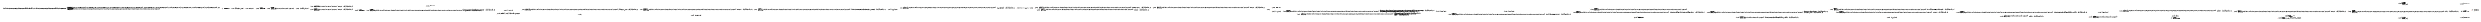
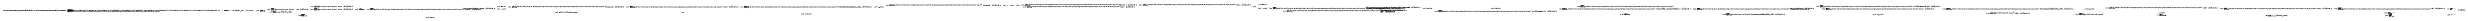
  digraph {
    rankdir=LR
    node [shape=record]
    edge [color=teal]
    n1 [label="{68\:\ ?|MTH_ENTER_BLOCK\l}"]
    n2 [label="{70\:\ 0x0000|java.lang.Object r0 = r8.mLock\l}"]
    n3 [label="{71\:\ 0x0002|monitor\-enter(r0)\l}"]
    n4 [label="{131\:\ 0x0003|SYNTHETIC\lEXC_TOP_SPLITTER\l}"]
    n5 [label="{72\:\ 0x0003|TRY_ENTER\lTryCatch #5 \{, blocks: (B:72:0x0003, B:74:0x0007, B:76:0x0009), top: B:131:0x0003 \}\lCatch: all \-\> 0x00a9\l}"]
+   n6 [label="{128\:\ 0x00a9|REMOVE\lExcHandler: all \-\> 0x00a9\l|java.lang.Throwable r1 = move\-exception\l}"]
    n7 [label="{73\:\ 0x0005|if (r8.mCallback != null) goto L9\l}"]
    n8 [label="{129\:\ 0x00aa|TRY_ENTER\lTRY_LEAVE\lREMOVE\lCatch: all \-\> 0x00a9\l}"]
    n9 [label="{74\:\ 0x0007|TryCatch #5 \{, blocks: (B:72:0x0003, B:74:0x0007, B:76:0x0009), top: B:131:0x0003 \}\lCatch: all \-\> 0x00a9\l|monitor\-exit(r0)     \/\/ Catch: java.lang.Throwable \-\> La9\l}"]
    n10 [label="{76\:\ 0x0009|TRY_LEAVE\lTryCatch #5 \{, blocks: (B:72:0x0003, B:74:0x0007, B:76:0x0009), top: B:131:0x0003 \}\lCatch: all \-\> 0x00a9\l|monitor\-exit(r0)     \/\/ Catch: java.lang.Throwable \-\> La9\l}"]
    n11 [label="{75\:\ 0x0008|RETURN\l|return\l}"]
    n12 [label="{132\:\ 0x000a|SYNTHETIC\lEXC_TOP_SPLITTER\l}"]
    n13 [label="{69\:\ ?|MTH_EXIT_BLOCK\l}"]
    n14 [label="{77\:\ 0x000a|TRY_ENTER\lTryCatch #5 \{all \-\> 0x0095, blocks: (B:77:0x000a, B:79:0x0015, B:80:0x0017, B:98:0x0056, B:99:0x005c, B:104:0x0065, B:114:0x0079, B:115:0x0094, B:81:0x0018, B:83:0x001c, B:85:0x0026, B:86:0x002d, B:88:0x002f, B:94:0x0036, B:97:0x0052, B:109:0x006c, B:110:0x0073, B:100:0x005d, B:102:0x0061, B:103:0x0064), top: B:132:0x000a \}\lCatch: all \-\> 0x0095\l|androidx.core.provider.FontsContractCompat$FontInfo r0 = retrieveFontInfo()     \/\/ Catch: java.lang.Throwable \-\> L95\lint r1 = r0.getResultCode()     \/\/ Catch: java.lang.Throwable \-\> L95\l}"]
    n15 [label="{116\:\ 0x0095|ExcHandler: all \-\> 0x0095\l|java.lang.Throwable r0 = move\-exception\l}"]
    n16 [label="{78\:\ 0x0013|if (r1 != 2) goto L24\l}"]
    n17 [label="{117\:\ 0x0096}"]
    n18 [label="{79\:\ 0x0015|TryCatch #5 \{all \-\> 0x0095, blocks: (B:77:0x000a, B:79:0x0015, B:80:0x0017, B:98:0x0056, B:99:0x005c, B:104:0x0065, B:114:0x0079, B:115:0x0094, B:81:0x0018, B:83:0x001c, B:85:0x0026, B:86:0x002d, B:88:0x002f, B:94:0x0036, B:97:0x0052, B:109:0x006c, B:110:0x0073, B:100:0x005d, B:102:0x0061, B:103:0x0064), top: B:132:0x000a \}\lCatch: all \-\> 0x0095\l|java.lang.Object r2 = r8.mLock     \/\/ Catch: java.lang.Throwable \-\> L95\l}"]
    n19 [label="{93\:\ 0x0034|if (r1 != 0) goto L39\l}"]
    n20 [label="{80\:\ 0x0017|TRY_LEAVE\lTryCatch #5 \{all \-\> 0x0095, blocks: (B:77:0x000a, B:79:0x0015, B:80:0x0017, B:98:0x0056, B:99:0x005c, B:104:0x0065, B:114:0x0079, B:115:0x0094, B:81:0x0018, B:83:0x001c, B:85:0x0026, B:86:0x002d, B:88:0x002f, B:94:0x0036, B:97:0x0052, B:109:0x006c, B:110:0x0073, B:100:0x005d, B:102:0x0061, B:103:0x0064), top: B:132:0x000a \}\lCatch: all \-\> 0x0095\l|monitor\-enter(r2)     \/\/ Catch: java.lang.Throwable \-\> L95\l}"]
    n21 [label="{94\:\ 0x0036|TRY_ENTER\lTryCatch #5 \{all \-\> 0x0095, blocks: (B:77:0x000a, B:79:0x0015, B:80:0x0017, B:98:0x0056, B:99:0x005c, B:104:0x0065, B:114:0x0079, B:115:0x0094, B:81:0x0018, B:83:0x001c, B:85:0x0026, B:86:0x002d, B:88:0x002f, B:94:0x0036, B:97:0x0052, B:109:0x006c, B:110:0x0073, B:100:0x005d, B:102:0x0061, B:103:0x0064), top: B:132:0x000a \}\lCatch: all \-\> 0x0074\l|androidx.core.p003os.TraceCompat.beginSection(androidx.emoji2.text.FontRequestEmojiCompatConfig.FontRequestMetadataLoader.S_TRACE_BUILD_TYPEFACE)     \/\/ Catch: java.lang.Throwable \-\> L74\landroid.graphics.Typeface r2 = r8.mFontProviderHelper.buildTypeface(r8.mContext, r0)     \/\/ Catch: java.lang.Throwable \-\> L74\ljava.nio.ByteBuffer r3 = androidx.core.graphics.TypefaceCompatUtil.mmap(r8.mContext, null, r0.getUri())     \/\/ Catch: java.lang.Throwable \-\> L74\l}"]
    n22 [label="{114\:\ 0x0079|TryCatch #5 \{all \-\> 0x0095, blocks: (B:77:0x000a, B:79:0x0015, B:80:0x0017, B:98:0x0056, B:99:0x005c, B:104:0x0065, B:114:0x0079, B:115:0x0094, B:81:0x0018, B:83:0x001c, B:85:0x0026, B:86:0x002d, B:88:0x002f, B:94:0x0036, B:97:0x0052, B:109:0x006c, B:110:0x0073, B:100:0x005d, B:102:0x0061, B:103:0x0064), top: B:132:0x000a \}\lCatch: all \-\> 0x0095\l|java.lang.StringBuilder r3 = new java.lang.StringBuilder()     \/\/ Catch: java.lang.Throwable \-\> L95\lr3.append(\"fetchFonts result is not OK. (\")     \/\/ Catch: java.lang.Throwable \-\> L95\lr3.append(r1)     \/\/ Catch: java.lang.Throwable \-\> L95\lr3.append(\")\")     \/\/ Catch: java.lang.Throwable \-\> L95\l}"]
    n23 [label="{81\:\ 0x0018|TRY_ENTER\lTryCatch #5 \{all \-\> 0x0095, blocks: (B:77:0x000a, B:79:0x0015, B:80:0x0017, B:98:0x0056, B:99:0x005c, B:104:0x0065, B:114:0x0079, B:115:0x0094, B:81:0x0018, B:83:0x001c, B:85:0x0026, B:86:0x002d, B:88:0x002f, B:94:0x0036, B:97:0x0052, B:109:0x006c, B:110:0x0073, B:100:0x005d, B:102:0x0061, B:103:0x0064), top: B:132:0x000a \}\lCatch: all \-\> 0x0031\l|androidx.emoji2.text.FontRequestEmojiCompatConfig$RetryPolicy r3 = r8.mRetryPolicy     \/\/ Catch: java.lang.Throwable \-\> L31\l}"]
    n24 [label="{82\:\ 0x001a|if (r3 == null) goto L22\l}"]
    n25 [label="{83\:\ 0x001c|TryCatch #5 \{all \-\> 0x0095, blocks: (B:77:0x000a, B:79:0x0015, B:80:0x0017, B:98:0x0056, B:99:0x005c, B:104:0x0065, B:114:0x0079, B:115:0x0094, B:81:0x0018, B:83:0x001c, B:85:0x0026, B:86:0x002d, B:88:0x002f, B:94:0x0036, B:97:0x0052, B:109:0x006c, B:110:0x0073, B:100:0x005d, B:102:0x0061, B:103:0x0064), top: B:132:0x000a \}\lCatch: all \-\> 0x0031\l|long r3 = r3.getRetryDelay()     \/\/ Catch: java.lang.Throwable \-\> L31\l}"]
    n26 [label="{88\:\ 0x002f|TryCatch #5 \{all \-\> 0x0095, blocks: (B:77:0x000a, B:79:0x0015, B:80:0x0017, B:98:0x0056, B:99:0x005c, B:104:0x0065, B:114:0x0079, B:115:0x0094, B:81:0x0018, B:83:0x001c, B:85:0x0026, B:86:0x002d, B:88:0x002f, B:94:0x0036, B:97:0x0052, B:109:0x006c, B:110:0x0073, B:100:0x005d, B:102:0x0061, B:103:0x0064), top: B:132:0x000a \}\lCatch: all \-\> 0x0031\l|monitor\-exit(r2)     \/\/ Catch: java.lang.Throwable \-\> L31\l}"]
    n27 [label="{84\:\ 0x0024|if ((r3 \> 0 ? 1 : (r3 == 0 ? 0 : \-1)) \< 0) goto L22\l}"]
    n28 [label="{85\:\ 0x0026|TryCatch #5 \{all \-\> 0x0095, blocks: (B:77:0x000a, B:79:0x0015, B:80:0x0017, B:98:0x0056, B:99:0x005c, B:104:0x0065, B:114:0x0079, B:115:0x0094, B:81:0x0018, B:83:0x001c, B:85:0x0026, B:86:0x002d, B:88:0x002f, B:94:0x0036, B:97:0x0052, B:109:0x006c, B:110:0x0073, B:100:0x005d, B:102:0x0061, B:103:0x0064), top: B:132:0x000a \}\lCatch: all \-\> 0x0031\l|scheduleRetry(r0.getUri(), r3)     \/\/ Catch: java.lang.Throwable \-\> L31\l}"]
    n29 [label="{86\:\ 0x002d|TryCatch #5 \{all \-\> 0x0095, blocks: (B:77:0x000a, B:79:0x0015, B:80:0x0017, B:98:0x0056, B:99:0x005c, B:104:0x0065, B:114:0x0079, B:115:0x0094, B:81:0x0018, B:83:0x001c, B:85:0x0026, B:86:0x002d, B:88:0x002f, B:94:0x0036, B:97:0x0052, B:109:0x006c, B:110:0x0073, B:100:0x005d, B:102:0x0061, B:103:0x0064), top: B:132:0x000a \}\lCatch: all \-\> 0x0031\l|monitor\-exit(r2)     \/\/ Catch: java.lang.Throwable \-\> L31\l}"]
    n30 [label="{87\:\ 0x002e|RETURN\l|return\l}"]
    n31 [label="{89\:\ 0x0030}"]
    n32 [label="{95\:\ 0x004e|if (r3 == null) goto L37\l}"]
    n33 [label="{115\:\ 0x0094|TRY_LEAVE\lTryCatch #5 \{all \-\> 0x0095, blocks: (B:77:0x000a, B:79:0x0015, B:80:0x0017, B:98:0x0056, B:99:0x005c, B:104:0x0065, B:114:0x0079, B:115:0x0094, B:81:0x0018, B:83:0x001c, B:85:0x0026, B:86:0x002d, B:88:0x002f, B:94:0x0036, B:97:0x0052, B:109:0x006c, B:110:0x0073, B:100:0x005d, B:102:0x0061, B:103:0x0064), top: B:132:0x000a \}\lCatch: all \-\> 0x0095\l|throw new java.lang.RuntimeException(r3.toString())     \/\/ Catch: java.lang.Throwable \-\> L95\l}"]
    n34 [label="{96\:\ 0x0050|if (r2 == null) goto L37\l}"]
    n35 [label="{109\:\ 0x006c|TRY_ENTER\lTryCatch #5 \{all \-\> 0x0095, blocks: (B:77:0x000a, B:79:0x0015, B:80:0x0017, B:98:0x0056, B:99:0x005c, B:104:0x0065, B:114:0x0079, B:115:0x0094, B:81:0x0018, B:83:0x001c, B:85:0x0026, B:86:0x002d, B:88:0x002f, B:94:0x0036, B:97:0x0052, B:109:0x006c, B:110:0x0073, B:100:0x005d, B:102:0x0061, B:103:0x0064), top: B:132:0x000a \}\lCatch: all \-\> 0x0074\l}"]
    n36 [label="{97\:\ 0x0052|TRY_LEAVE\lTryCatch #5 \{all \-\> 0x0095, blocks: (B:77:0x000a, B:79:0x0015, B:80:0x0017, B:98:0x0056, B:99:0x005c, B:104:0x0065, B:114:0x0079, B:115:0x0094, B:81:0x0018, B:83:0x001c, B:85:0x0026, B:86:0x002d, B:88:0x002f, B:94:0x0036, B:97:0x0052, B:109:0x006c, B:110:0x0073, B:100:0x005d, B:102:0x0061, B:103:0x0064), top: B:132:0x000a \}\lCatch: all \-\> 0x0074\l|androidx.emoji2.text.MetadataRepo r4 = androidx.emoji2.text.MetadataRepo.create(r2, r3)     \/\/ Catch: java.lang.Throwable \-\> L74\l}"]
    n37 [label="{110\:\ 0x0073|TRY_LEAVE\lTryCatch #5 \{all \-\> 0x0095, blocks: (B:77:0x000a, B:79:0x0015, B:80:0x0017, B:98:0x0056, B:99:0x005c, B:104:0x0065, B:114:0x0079, B:115:0x0094, B:81:0x0018, B:83:0x001c, B:85:0x0026, B:86:0x002d, B:88:0x002f, B:94:0x0036, B:97:0x0052, B:109:0x006c, B:110:0x0073, B:100:0x005d, B:102:0x0061, B:103:0x0064), top: B:132:0x000a \}\lCatch: all \-\> 0x0074\l|throw new java.lang.RuntimeException(\"Unable to open file.\")     \/\/ Catch: java.lang.Throwable \-\> L74\l}"]
    n38 [label="{98\:\ 0x0056|TRY_ENTER\lTryCatch #5 \{all \-\> 0x0095, blocks: (B:77:0x000a, B:79:0x0015, B:80:0x0017, B:98:0x0056, B:99:0x005c, B:104:0x0065, B:114:0x0079, B:115:0x0094, B:81:0x0018, B:83:0x001c, B:85:0x0026, B:86:0x002d, B:88:0x002f, B:94:0x0036, B:97:0x0052, B:109:0x006c, B:110:0x0073, B:100:0x005d, B:102:0x0061, B:103:0x0064), top: B:132:0x000a \}\lCatch: all \-\> 0x0095\l|androidx.core.p003os.TraceCompat.endSection()     \/\/ Catch: java.lang.Throwable \-\> L95\ljava.lang.Object r2 = r8.mLock     \/\/ Catch: java.lang.Throwable \-\> L95\l}"]
    n39 [label="{99\:\ 0x005c|TRY_LEAVE\lTryCatch #5 \{all \-\> 0x0095, blocks: (B:77:0x000a, B:79:0x0015, B:80:0x0017, B:98:0x0056, B:99:0x005c, B:104:0x0065, B:114:0x0079, B:115:0x0094, B:81:0x0018, B:83:0x001c, B:85:0x0026, B:86:0x002d, B:88:0x002f, B:94:0x0036, B:97:0x0052, B:109:0x006c, B:110:0x0073, B:100:0x005d, B:102:0x0061, B:103:0x0064), top: B:132:0x000a \}\lCatch: all \-\> 0x0095\l|monitor\-enter(r2)     \/\/ Catch: java.lang.Throwable \-\> L95\l}"]
    n40 [label="{100\:\ 0x005d|TRY_ENTER\lTryCatch #5 \{all \-\> 0x0095, blocks: (B:77:0x000a, B:79:0x0015, B:80:0x0017, B:98:0x0056, B:99:0x005c, B:104:0x0065, B:114:0x0079, B:115:0x0094, B:81:0x0018, B:83:0x001c, B:85:0x0026, B:86:0x002d, B:88:0x002f, B:94:0x0036, B:97:0x0052, B:109:0x006c, B:110:0x0073, B:100:0x005d, B:102:0x0061, B:103:0x0064), top: B:132:0x000a \}\lCatch: all \-\> 0x0069\l|androidx.emoji2.text.EmojiCompat$MetadataRepoLoaderCallback r3 = r8.mCallback     \/\/ Catch: java.lang.Throwable \-\> L69\l}"]
    n41 [label="{101\:\ 0x005f|if (r3 == null) goto L34\l}"]
    n42 [label="{102\:\ 0x0061|TryCatch #5 \{all \-\> 0x0095, blocks: (B:77:0x000a, B:79:0x0015, B:80:0x0017, B:98:0x0056, B:99:0x005c, B:104:0x0065, B:114:0x0079, B:115:0x0094, B:81:0x0018, B:83:0x001c, B:85:0x0026, B:86:0x002d, B:88:0x002f, B:94:0x0036, B:97:0x0052, B:109:0x006c, B:110:0x0073, B:100:0x005d, B:102:0x0061, B:103:0x0064), top: B:132:0x000a \}\lCatch: all \-\> 0x0069\l|r3.onLoaded(r4)     \/\/ Catch: java.lang.Throwable \-\> L69\l}"]
    n43 [label="{103\:\ 0x0064|TRY_LEAVE\lTryCatch #5 \{all \-\> 0x0095, blocks: (B:77:0x000a, B:79:0x0015, B:80:0x0017, B:98:0x0056, B:99:0x005c, B:104:0x0065, B:114:0x0079, B:115:0x0094, B:81:0x0018, B:83:0x001c, B:85:0x0026, B:86:0x002d, B:88:0x002f, B:94:0x0036, B:97:0x0052, B:109:0x006c, B:110:0x0073, B:100:0x005d, B:102:0x0061, B:103:0x0064), top: B:132:0x000a \}\lCatch: all \-\> 0x0069\l|monitor\-exit(r2)     \/\/ Catch: java.lang.Throwable \-\> L69\l}"]
    n44 [label="{104\:\ 0x0065|TRY_ENTER\lTRY_LEAVE\lTryCatch #5 \{all \-\> 0x0095, blocks: (B:77:0x000a, B:79:0x0015, B:80:0x0017, B:98:0x0056, B:99:0x005c, B:104:0x0065, B:114:0x0079, B:115:0x0094, B:81:0x0018, B:83:0x001c, B:85:0x0026, B:86:0x002d, B:88:0x002f, B:94:0x0036, B:97:0x0052, B:109:0x006c, B:110:0x0073, B:100:0x005d, B:102:0x0061, B:103:0x0064), top: B:132:0x000a \}\lCatch: all \-\> 0x0095\l|cleanUp()     \/\/ Catch: java.lang.Throwable \-\> L95\l}"]
    n45 [label="{135\:\ ?|SYNTHETIC\lRETURN\l|return\l}"]
    n46 [label="{118\:\ 0x0099|monitor\-enter(r8.mLock)\l}"]
    n47 [label="{133\:\ 0x009a|SYNTHETIC\lEXC_TOP_SPLITTER\l}"]
    n48 [label="{119\:\ 0x009a|TRY_ENTER\lTryCatch #4 \{, blocks: (B:119:0x009a, B:121:0x009e, B:122:0x00a1), top: B:133:0x009a \}\lCatch: all \-\> 0x00a6\l|androidx.emoji2.text.EmojiCompat$MetadataRepoLoaderCallback r0 = r8.mCallback     \/\/ Catch: java.lang.Throwable \-\> La6\l}"]
    n49 [label="{125\:\ 0x00a6|REMOVE\lExcHandler: all \-\> 0x00a6\l|java.lang.Throwable r0 = move\-exception\l}"]
    n50 [label="{120\:\ 0x009c|if (r0 == null) goto L48\l}"]
    n51 [label="{126\:\ 0x00a7|TRY_ENTER\lTRY_LEAVE\lREMOVE\lCatch: all \-\> 0x00a6\l}"]
    n52 [label="{121\:\ 0x009e|TryCatch #4 \{, blocks: (B:119:0x009a, B:121:0x009e, B:122:0x00a1), top: B:133:0x009a \}\lCatch: all \-\> 0x00a6\l|r0.onFailed(r0)     \/\/ Catch: java.lang.Throwable \-\> La6\l}"]
    n53 [label="{122\:\ 0x00a1|TRY_LEAVE\lTryCatch #4 \{, blocks: (B:119:0x009a, B:121:0x009e, B:122:0x00a1), top: B:133:0x009a \}\lCatch: all \-\> 0x00a6\l}"]
    n54 [label="{123\:\ 0x00a2|cleanUp()\l}"]
    n55 [label="{134\:\ ?|SYNTHETIC\lEXC_BOTTOM_SPLITTER\l}"]
    n56 [label="{124\:\ 0x00a5|RETURN\lORIG_RETURN\l|return\l}"]
    n57 [label="{127\:\ 0x00a8|REMOVE\l|throw r0\l}"]
    n58 [label="{130\:\ 0x00ab|REMOVE\l|throw r1\l}"]
    n59 [label="{public void androidx.emoji2.text.FontRequestEmojiCompatConfig.FontRequestMetadataLoader.createMetadata((r8v0 'this' androidx.emoji2.text.FontRequestEmojiCompatConfig$FontRequestMetadataLoader A[IMMUTABLE_TYPE, THIS]))  | USE_LINES_HINTS\lCROSS_EDGE: B:87:0x002e \-\> B:69:?, CROSS_EDGE: B:124:0x00a5 \-\> B:69:?, CROSS_EDGE: B:101:0x005f \-\> B:103:0x0064, CROSS_EDGE: B:110:0x0073 \-\> B:69:?, CROSS_EDGE: B:95:0x004e \-\> B:109:0x006c, CROSS_EDGE: B:115:0x0094 \-\> B:69:?, CROSS_EDGE: B:82:0x001a \-\> B:88:0x002f, CROSS_EDGE: B:78:0x0013 \-\> B:93:0x0034, CROSS_EDGE: B:123:0x00a2 \-\> B:124:0x00a5, CROSS_EDGE: B:127:0x00a8 \-\> B:69:?, CROSS_EDGE: B:120:0x009c \-\> B:122:0x00a1, CROSS_EDGE: B:133:0x009a \-\> B:125:0x00a6, CROSS_EDGE: B:130:0x00ab \-\> B:69:?\lINLINE_NOT_NEEDED\lTryCatch #5 \{all \-\> 0x0095, blocks: (B:77:0x000a, B:79:0x0015, B:80:0x0017, B:98:0x0056, B:99:0x005c, B:104:0x0065, B:114:0x0079, B:115:0x0094, B:81:0x0018, B:83:0x001c, B:85:0x0026, B:86:0x002d, B:88:0x002f, B:94:0x0036, B:97:0x0052, B:109:0x006c, B:110:0x0073, B:100:0x005d, B:102:0x0061, B:103:0x0064), top: B:132:0x000a \}\lTYPE_VARS: EMPTY\l}"]
    n1 -> n2
    n2 -> n3 [color=red]
    n3 -> n4 [color=darkorange]
    n4 -> n5 [color=red]
+   n4 -> n6 [color=darkorange]
    n5 -> n7 [color=red]
+   n6 -> n8 [color=darkorange]
    n7 -> n9 [style=dashed]
    n7 -> n10 [color=darkorange]
    n8 -> n58
    n9 -> n11 [color=darkorange]
    n10 -> n12
    n11 -> n13
    n12 -> n14 [color=darkorange]
    n12 -> n15 [color=red]
    n14 -> n16
    n15 -> n17
    n16 -> n18 [style=dashed]
    n16 -> n19 [color=darkorange]
    n17 -> n46
    n18 -> n20
    n19 -> n21 [style=dashed]
    n19 -> n22 [color=darkorange]
    n20 -> n23 [color=darkorange]
    n21 -> n32
    n22 -> n33 [color=darkorange]
    n23 -> n24
    n24 -> n25 [color=darkorange style=dashed]
    n24 -> n26
    n25 -> n27 [color=red]
    n27 -> n26 [color=red]
    n27 -> n28 [color=red style=dashed]
    n28 -> n29 [color=darkorange]
    n29 -> n30 [color=red]
    n29 -> n31
    n30 -> n13 [color=red]
    n31 -> n19 [color=darkorange]
    n32 -> n34 [style=dashed]
    n32 -> n35 [color=darkorange]
    n33 -> n13
    n34 -> n35
    n34 -> n36 [color=darkorange style=dashed]
    n35 -> n37 [color=red]
    n36 -> n38 [color=red]
    n37 -> n13 [color=red]
    n38 -> n39 [color=darkorange]
    n39 -> n40 [color=darkorange]
    n40 -> n41
    n41 -> n42 [style=dashed]
    n41 -> n43
    n42 -> n43 [color=red]
    n43 -> n44 [color=red]
    n44 -> n45
    n45 -> n13 [color=red]
    n46 -> n47 [color=darkorange]
    n47 -> n48 [color=red]
    n47 -> n49 [color=red]
    n48 -> n50 [color=red]
    n49 -> n51 [color=darkorange]
    n50 -> n52 [color=darkorange style=dashed]
    n50 -> n53 [color=red]
    n51 -> n57 [color=darkorange]
    n52 -> n53 [color=red]
    n53 -> n54
    n53 -> n55
    n54 -> n56
    n55 -> n49 [color=red]
    n56 -> n13 [color=darkorange]
    n57 -> n13
    n58 -> n13 [color=darkorange]
    n59 -> n1 [color=red]
  }
